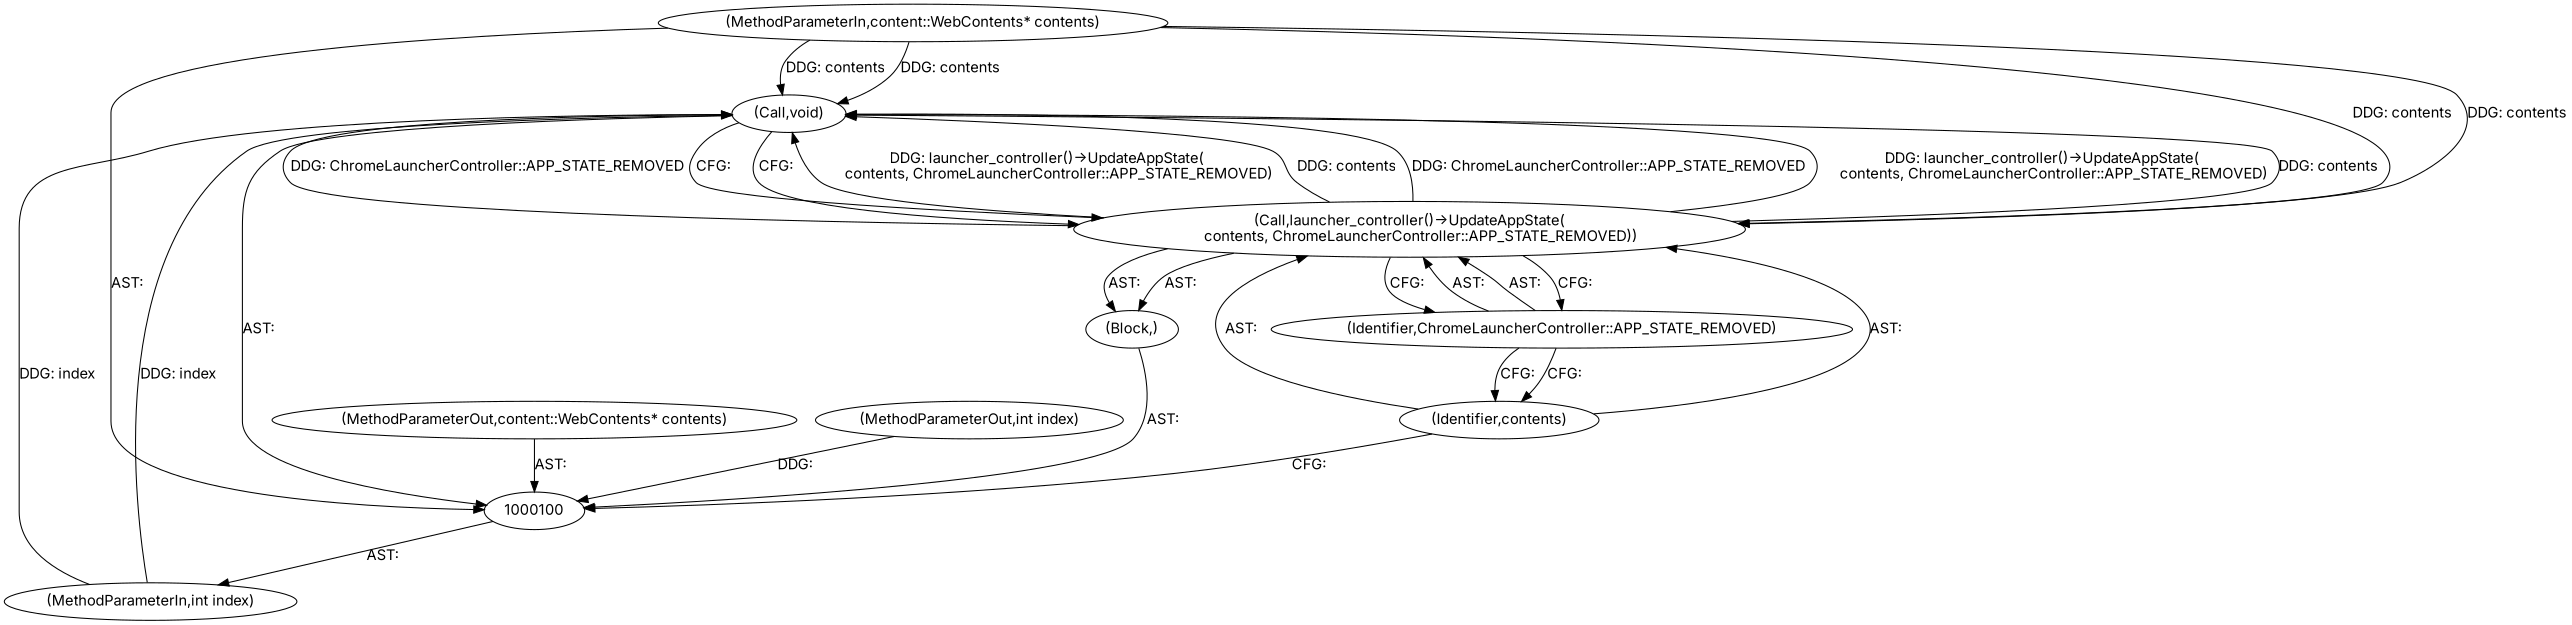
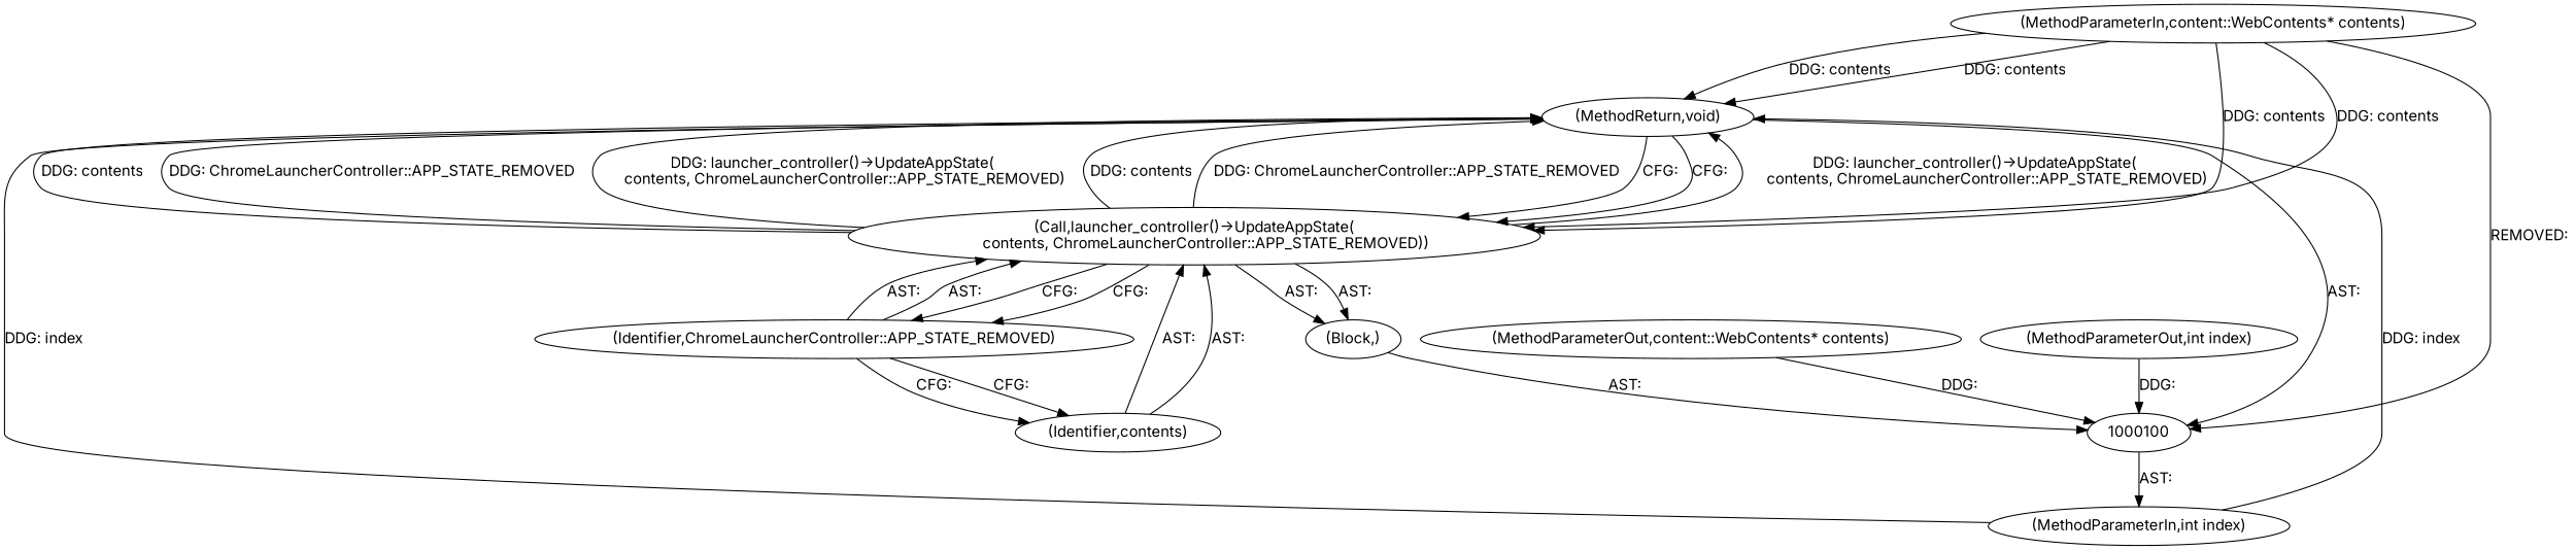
  digraph {
    fontname=Inter
    node [fontname=Inter]
    edge [fontname=Inter]
-   n1 [label="(Call,void)"]
+   n1 [label="(MethodReturn,void)"]
    n2 [label="(Call,launcher_controller()->UpdateAppState(\n      contents, ChromeLauncherController::APP_STATE_REMOVED))"]
    1000100
    n4 [label="(Block,)"]
    n5 [label="(Identifier,ChromeLauncherController::APP_STATE_REMOVED)"]
    n6 [label="(MethodParameterIn,int index)"]
    n7 [label="(MethodParameterIn,content::WebContents* contents)"]
    n8 [label="(MethodParameterOut,content::WebContents* contents)"]
    n9 [label="(MethodParameterOut,int index)"]
    n10 [label="(Identifier,contents)"]
    n1 -> n2 [label="CFG: "]
    n1 -> n2 [label="CFG: "]
    n1 -> 1000100 [label="AST: "]
    n2 -> n1 [label="DDG: launcher_controller()->UpdateAppState(\n      contents, ChromeLauncherController::APP_STATE_REMOVED)"]
    n2 -> n1 [label="DDG: contents"]
    n2 -> n1 [label="DDG: ChromeLauncherController::APP_STATE_REMOVED"]
    n2 -> n1 [label="DDG: launcher_controller()->UpdateAppState(\n      contents, ChromeLauncherController::APP_STATE_REMOVED)"]
    n2 -> n1 [label="DDG: contents"]
    n2 -> n1 [label="DDG: ChromeLauncherController::APP_STATE_REMOVED"]
    n2 -> n4 [label="AST: "]
    n2 -> n4 [label="AST: "]
    n2 -> n5 [label="CFG: "]
    n2 -> n5 [label="CFG: "]
    1000100 -> n6 [label="AST: "]
    n4 -> 1000100 [label="AST: "]
    n5 -> n2 [label="AST: "]
    n5 -> n2 [label="AST: "]
    n5 -> n10 [label="CFG: "]
    n5 -> n10 [label="CFG: "]
    n6 -> n1 [label="DDG: index"]
    n6 -> n1 [label="DDG: index"]
    n7 -> n1 [label="DDG: contents"]
    n7 -> n1 [label="DDG: contents"]
    n7 -> n2 [label="DDG: contents"]
    n7 -> n2 [label="DDG: contents"]
-   n7 -> 1000100 [label="AST: "]
-   n8 -> 1000100 [label="AST: "]
+   n7 -> 1000100 [label="REMOVED: "]
+   n8 -> 1000100 [label="DDG: "]
    n9 -> 1000100 [label="DDG: "]
    n10 -> n2 [label="AST: "]
    n10 -> n2 [label="AST: "]
-   n10 -> 1000100 [label="CFG: "]
  }
